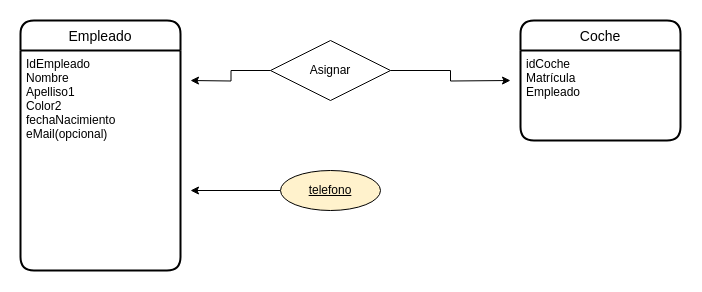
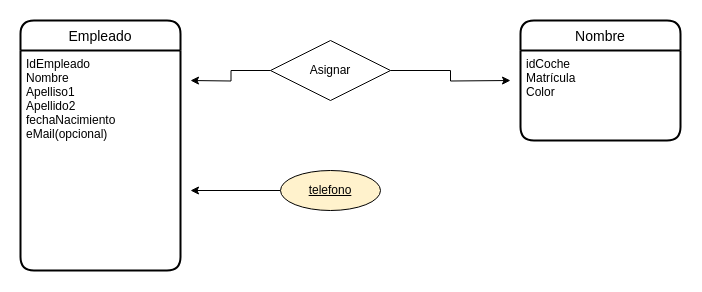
  <mxCell id="0" />
  <mxCell id="1" parent="0" />
  <mxCell id="2" value="Empleado" style="swimlane;childLayout=stackLayout;horizontal=1;startSize=30;horizontalStack=0;rounded=1;fontSize=14;fontStyle=0;strokeWidth=2;resizeParent=0;resizeLast=1;shadow=0;dashed=0;align=center;" vertex="1" parent="1"><mxGeometry x="20" y="20" width="160" height="250" as="geometry" /></mxCell>
- <mxCell id="3" value="IdEmpleado&#10;Nombre&#10;Apelliso1&#10;Color2&#10;fechaNacimiento&#10;eMail(opcional)" style="align=left;strokeColor=none;fillColor=none;spacingLeft=4;fontSize=12;verticalAlign=top;resizable=0;rotatable=0;part=1;" vertex="1" parent="2"><mxGeometry y="30" width="160" height="220" as="geometry" /></mxCell>
- <mxCell id="4" value="Coche" style="swimlane;childLayout=stackLayout;horizontal=1;startSize=30;horizontalStack=0;rounded=1;fontSize=14;fontStyle=0;strokeWidth=2;resizeParent=0;resizeLast=1;shadow=0;dashed=0;align=center;" vertex="1" parent="1"><mxGeometry x="520" y="20" width="160" height="120" as="geometry" /></mxCell>
- <mxCell id="5" value="idCoche&#10;Matrícula&#10;Empleado" style="align=left;strokeColor=none;fillColor=none;spacingLeft=4;fontSize=12;verticalAlign=top;resizable=0;rotatable=0;part=1;" vertex="1" parent="4"><mxGeometry y="30" width="160" height="90" as="geometry" /></mxCell>
+ <mxCell id="3" value="IdEmpleado&#10;Nombre&#10;Apelliso1&#10;Apellido2&#10;fechaNacimiento&#10;eMail(opcional)" style="align=left;strokeColor=none;fillColor=none;spacingLeft=4;fontSize=12;verticalAlign=top;resizable=0;rotatable=0;part=1;" vertex="1" parent="2"><mxGeometry y="30" width="160" height="220" as="geometry" /></mxCell>
+ <mxCell id="4" value="Nombre" style="swimlane;childLayout=stackLayout;horizontal=1;startSize=30;horizontalStack=0;rounded=1;fontSize=14;fontStyle=0;strokeWidth=2;resizeParent=0;resizeLast=1;shadow=0;dashed=0;align=center;" vertex="1" parent="1"><mxGeometry x="520" y="20" width="160" height="120" as="geometry" /></mxCell>
+ <mxCell id="5" value="idCoche&#10;Matrícula&#10;Color" style="align=left;strokeColor=none;fillColor=none;spacingLeft=4;fontSize=12;verticalAlign=top;resizable=0;rotatable=0;part=1;" vertex="1" parent="4"><mxGeometry y="30" width="160" height="90" as="geometry" /></mxCell>
  <mxCell id="6" style="edgeStyle=orthogonalEdgeStyle;rounded=0;orthogonalLoop=1;jettySize=auto;html=1;exitX=0;exitY=0.5;exitDx=0;exitDy=0;" edge="1" parent="1" source="8"><mxGeometry relative="1" as="geometry"><mxPoint x="190" y="80" as="targetPoint" /></mxGeometry></mxCell>
  <mxCell id="7" style="edgeStyle=orthogonalEdgeStyle;rounded=0;orthogonalLoop=1;jettySize=auto;html=1;exitX=1;exitY=0.5;exitDx=0;exitDy=0;" edge="1" parent="1" source="8"><mxGeometry relative="1" as="geometry"><mxPoint x="510" y="80" as="targetPoint" /></mxGeometry></mxCell>
  <mxCell id="8" value="Asignar" style="shape=rhombus;perimeter=rhombusPerimeter;whiteSpace=wrap;html=1;align=center;" vertex="1" parent="1"><mxGeometry x="270" y="40" width="120" height="60" as="geometry" /></mxCell>
  <mxCell id="9" style="edgeStyle=orthogonalEdgeStyle;rounded=0;orthogonalLoop=1;jettySize=auto;html=1;" edge="1" parent="1" source="10"><mxGeometry relative="1" as="geometry"><mxPoint x="190" y="190" as="targetPoint" /></mxGeometry></mxCell>
  <mxCell id="10" value="telefono" style="ellipse;whiteSpace=wrap;html=1;align=center;fontStyle=4;fillColor=#fff2cc;" vertex="1" parent="1"><mxGeometry x="280" y="170" width="100" height="40" as="geometry" /></mxCell>
